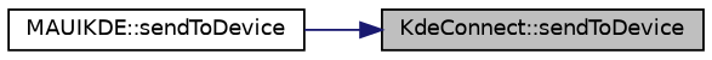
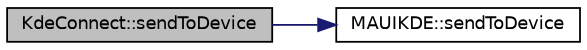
  digraph {
    rankdir=RL
    node [color=black fontname=Helvetica fontsize=10 shape=record style=filled]
    n1 [fillcolor=grey75 fontcolor=black height=0.2 label="KdeConnect::sendToDevice" width=0.4]
    n2 [fillcolor=white height=0.2 label="MAUIKDE::sendToDevice" width=0.4]
-   n1 -> n2 [color=midnightblue dir=back fontname=Helvetica fontsize=10 labelfontname=Helvetica labelfontsize=10 style=solid]
+   n2 -> n1 [color=midnightblue dir=back fontname=Helvetica fontsize=10 labelfontname=Helvetica labelfontsize=10 style=solid]
  }
